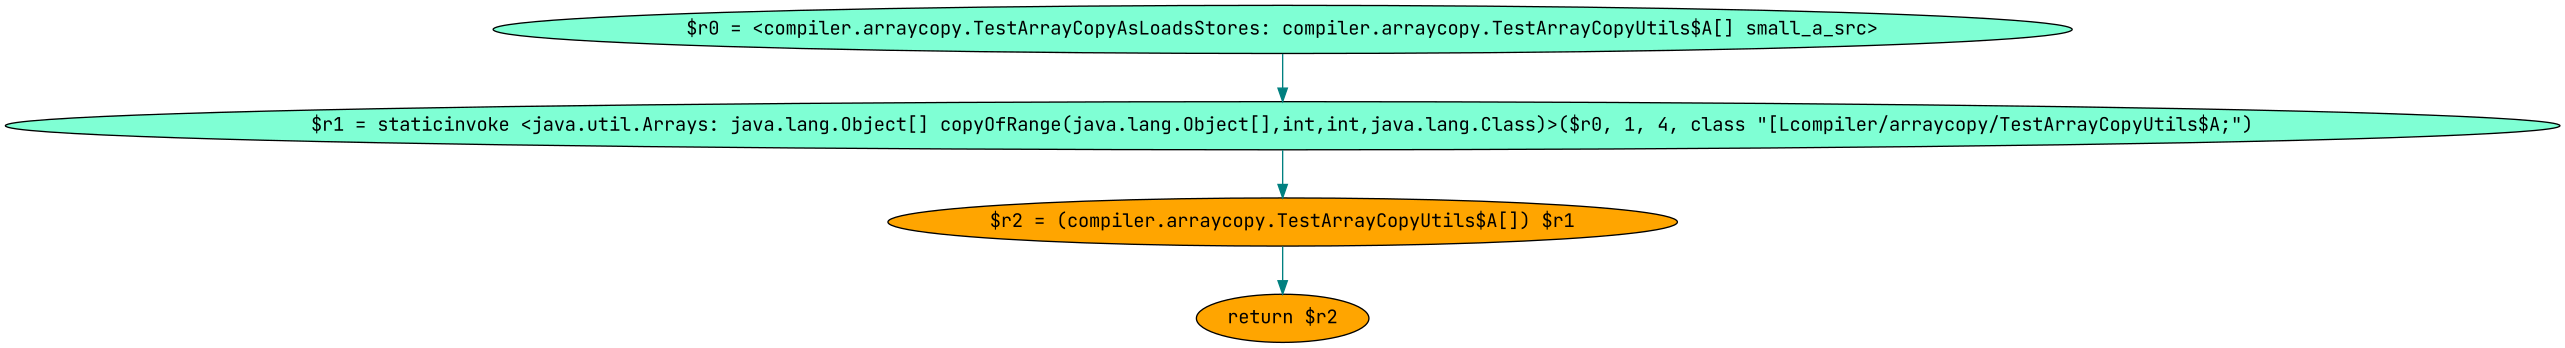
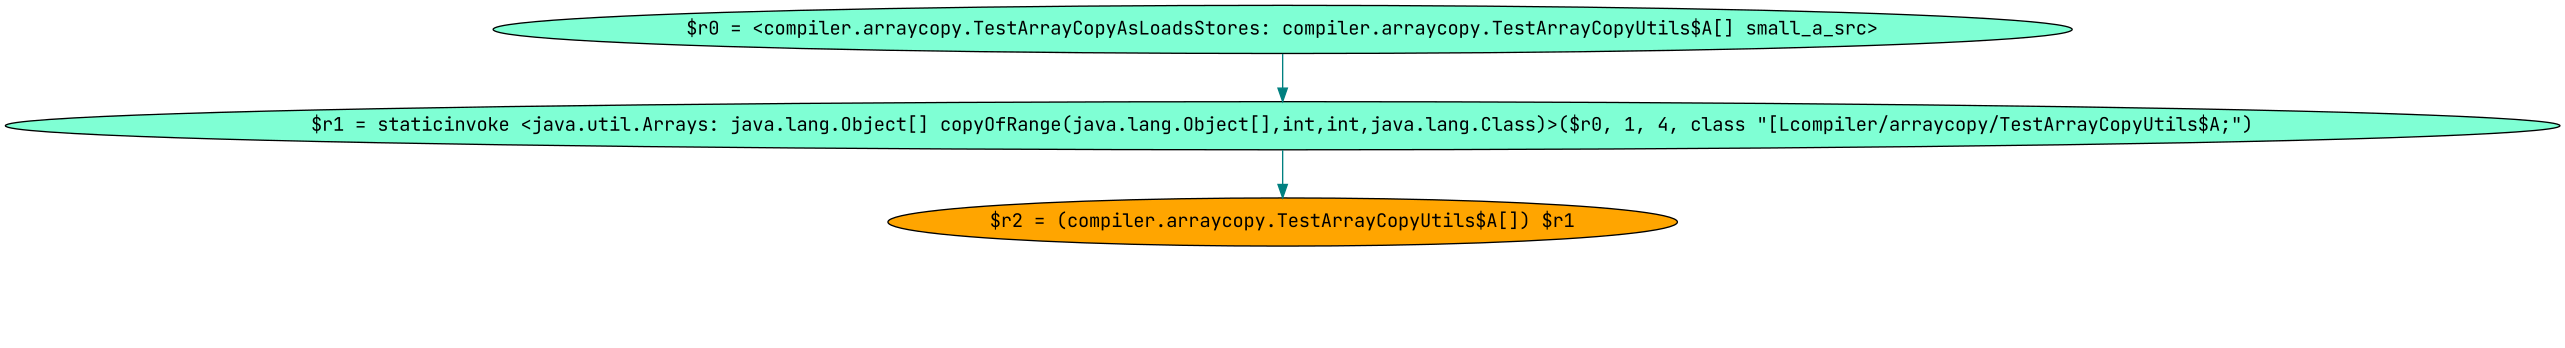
  digraph {
    fontname="JetBrains Mono"
    node [style=filled fillcolor=aquamarine fontname="JetBrains Mono"]
    edge [color=teal fontname="JetBrains Mono"]
    "$r0 = <compiler.arraycopy.TestArrayCopyAsLoadsStores: compiler.arraycopy.TestArrayCopyUtils$A[] small_a_src>"
    "$r1 = staticinvoke <java.util.Arrays: java.lang.Object[] copyOfRange(java.lang.Object[],int,int,java.lang.Class)>($r0, 1, 4, class \"[Lcompiler/arraycopy/TestArrayCopyUtils$A;\")"
    "$r2 = (compiler.arraycopy.TestArrayCopyUtils$A[]) $r1" [fillcolor=orange]
-   "return $r2" [fillcolor=orange]
    "$r0 = <compiler.arraycopy.TestArrayCopyAsLoadsStores: compiler.arraycopy.TestArrayCopyUtils$A[] small_a_src>" -> "$r1 = staticinvoke <java.util.Arrays: java.lang.Object[] copyOfRange(java.lang.Object[],int,int,java.lang.Class)>($r0, 1, 4, class \"[Lcompiler/arraycopy/TestArrayCopyUtils$A;\")"
    "$r1 = staticinvoke <java.util.Arrays: java.lang.Object[] copyOfRange(java.lang.Object[],int,int,java.lang.Class)>($r0, 1, 4, class \"[Lcompiler/arraycopy/TestArrayCopyUtils$A;\")" -> "$r2 = (compiler.arraycopy.TestArrayCopyUtils$A[]) $r1"
-   "$r2 = (compiler.arraycopy.TestArrayCopyUtils$A[]) $r1" -> "return $r2"
  }
